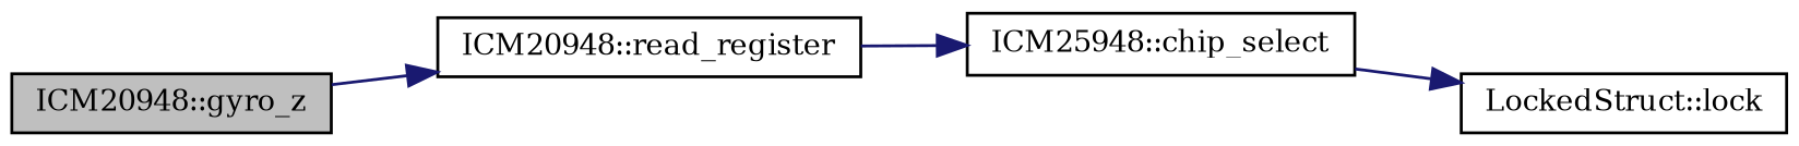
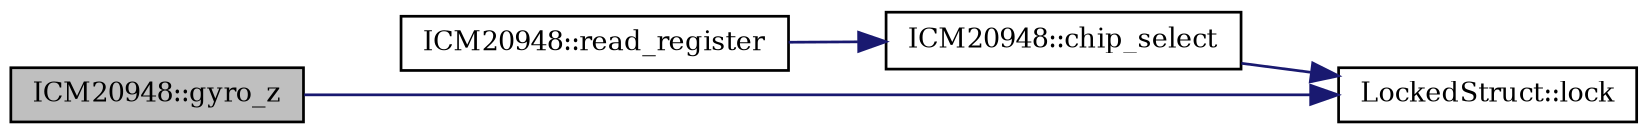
  digraph {
    fontname="DejaVu Serif"
    rankdir=LR
    node [color=black fillcolor=white fontname="DejaVu Serif" fontsize=10 shape=record style=filled]
    edge [color=midnightblue fontname="DejaVu Serif" fontsize=10 labelfontname=Helvetica labelfontsize=10 style=solid]
    n1 [fillcolor=grey75 fontcolor=black height=0.2 label="ICM20948::gyro_z" width=0.4]
    n2 [height=0.2 label="ICM20948::read_register" width=0.4]
-   n3 [height=0.2 label="ICM25948::chip_select" width=0.4]
+   n3 [height=0.2 label="ICM20948::chip_select" width=0.4]
    n4 [height=0.2 label="LockedStruct::lock" width=0.4]
-   n1 -> n2
+   n1 -> n4
    n2 -> n3
    n3 -> n4
  }
